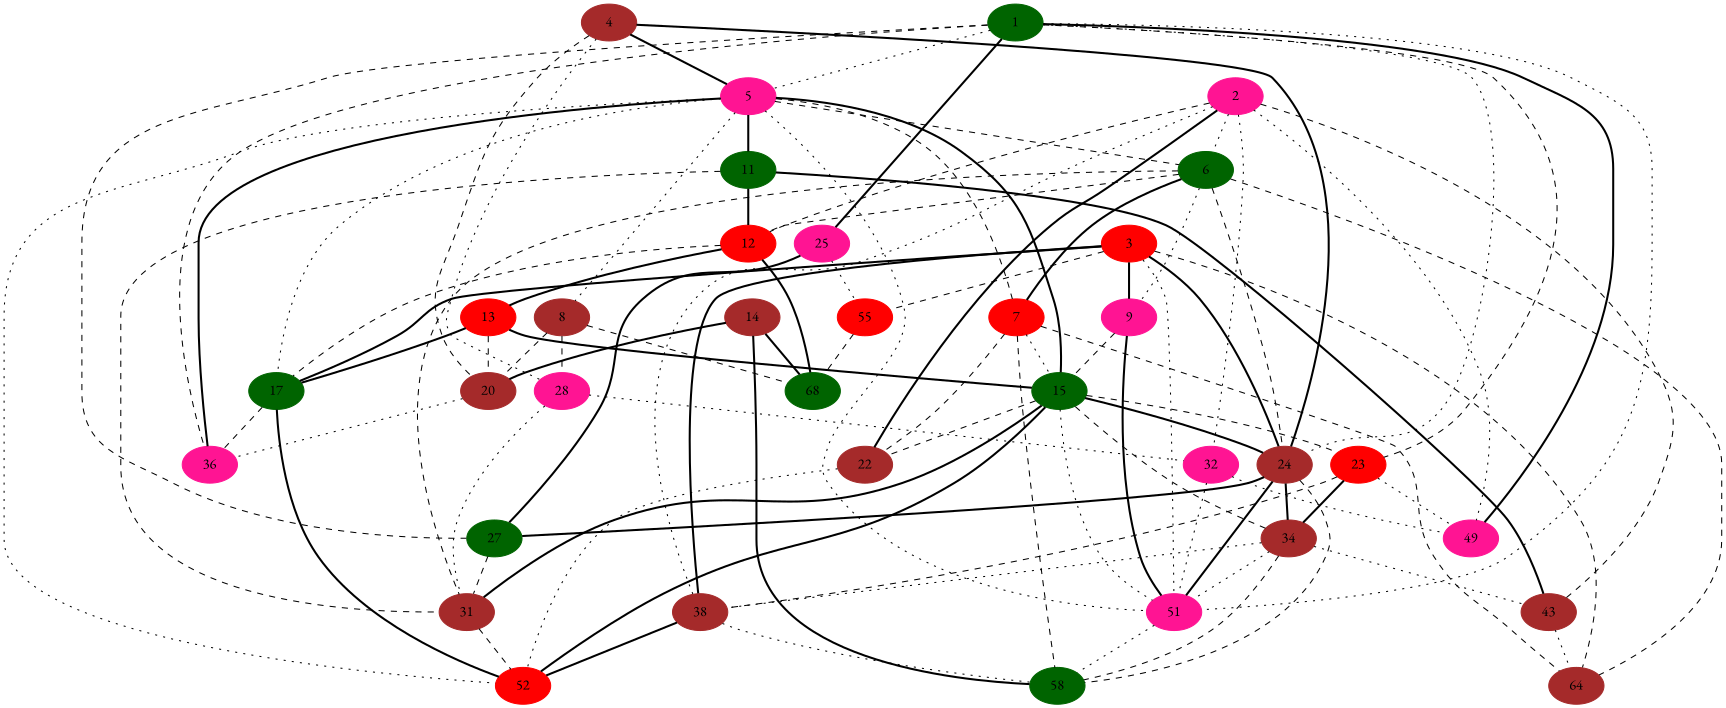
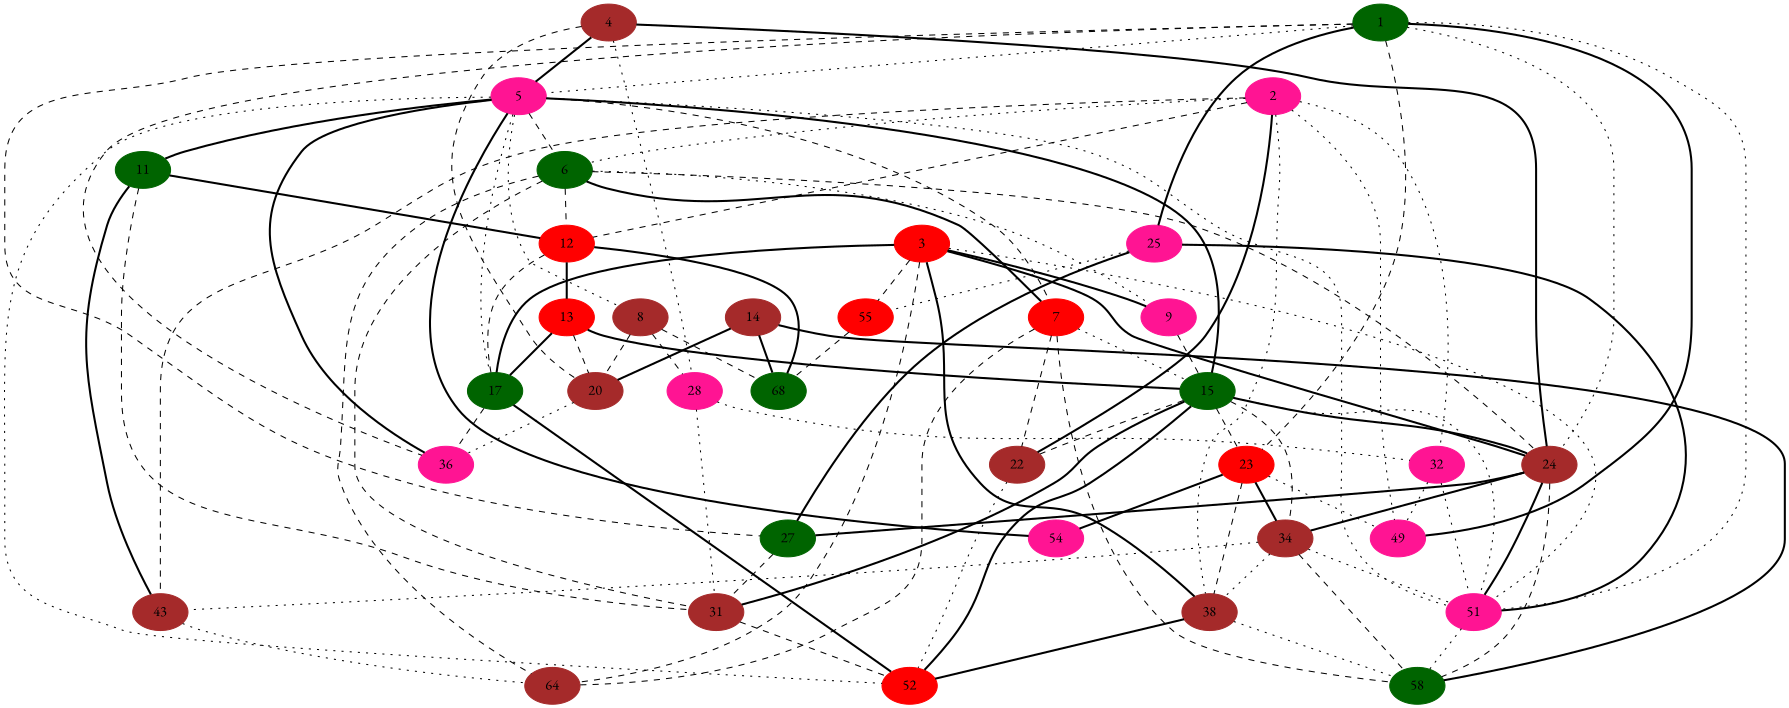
  graph {
    fontname="EB Garamond"
    node [color=brown fontname="EB Garamond" style=filled]
    edge [fontname="EB Garamond" style=bold]
    1 [color=darkgreen super="+36+37"]
    5 [color=deeppink super="+19+10"]
    23 [color=red super="+66"]
    24 [super="+28+49"]
    25 [color=deeppink]
    27 [color=darkgreen]
    n7 [color=deeppink label=36]
    n8 [color=deeppink label=49]
    51 [color=deeppink super="+56+53"]
    6 [color=darkgreen super="+29"]
    17 [color=darkgreen super="+30"]
    7 [color=red super="+46"]
    8
    11 [color=darkgreen]
    15 [color=darkgreen super="+42+47"]
    52 [color=red super="+59"]
+   54 [color=deeppink]
    38 [super="+45"]
    34 [super="+39+48"]
    58 [color=darkgreen super="+69"]
    55 [color=red]
    31 [super="+71"]
    2 [color=deeppink super="+72+57"]
    12 [color=red super="+33"]
    22
    32 [color=deeppink super="+73+40"]
    43
    9 [color=deeppink super="+21"]
    64
    68 [color=darkgreen]
    13 [color=red]
    3 [color=red super="+63+44+16"]
    4
    n34 [color=deeppink label=28]
    20 [super="+26"]
    14
    1 -- 5 [style=dotted]
    1 -- 23 [style=dashed]
    1 -- 24 [style=dotted]
    1 -- 25
    1 -- 27 [style=dashed]
    1 -- n7 [style=dashed]
    1 -- n8
    1 -- 51 [style=dotted]
    5 -- n7
    5 -- 51 [style=dotted]
    5 -- 6 [style=dashed]
    5 -- 17 [style=dotted]
    5 -- 7 [style=dashed]
    5 -- 8 [style=dotted]
    5 -- 11
    5 -- 15
    5 -- 52 [style=dotted]
+   5 -- 54
    23 -- n8 [style=dotted]
+   23 -- 54
    23 -- 38 [style=dashed]
    23 -- 34
    24 -- 27
    24 -- 51
    24 -- 34
    24 -- 58 [style=dashed]
    25 -- 27
-   9 -- 51
+   25 -- 51
    25 -- 55 [style=dotted]
    27 -- 31 [style=dashed]
    51 -- 58 [style=dotted]
    6 -- 24 [style=dashed]
    6 -- 7
    6 -- 31 [style=dashed]
    6 -- 12 [style=dashed]
    6 -- 9 [style=dotted]
    6 -- 64 [style=dashed]
    17 -- n7 [style=dashed]
    17 -- 52
    7 -- 15 [style=dotted]
    7 -- 58 [style=dashed]
    7 -- 22 [style=dashed]
    7 -- 64 [style=dashed]
    8 -- 68 [style=dashed]
    8 -- n34 [style=dashed]
    8 -- 20 [style=dashed]
    11 -- 31 [style=dashed]
    11 -- 12
    11 -- 43
    15 -- 23 [style=dashed]
    15 -- 24 [weight=2]
    15 -- 51 [style=dotted]
    15 -- 52
    15 -- 34 [style=dashed weight=2]
    15 -- 31
    15 -- 22 [style=dashed]
    38 -- 52
    38 -- 58 [style=dotted]
    34 -- 51 [style=dotted]
    34 -- 38 [style=dotted]
    34 -- 58 [style=dashed]
    34 -- 43 [style=dotted]
    55 -- 68 [style=dashed]
    31 -- 52 [style=dashed]
    2 -- n8 [style=dotted]
    2 -- 6 [style=dotted]
    2 -- 38 [style=dotted]
    2 -- 12 [style=dashed]
    2 -- 22
    2 -- 32 [style=dotted weight=2]
    2 -- 43 [style=dashed]
    12 -- 17 [style=dashed]
    12 -- 68
    12 -- 13
    22 -- 52 [style=dotted]
    32 -- n8 [style=dotted]
    32 -- 51 [style=dotted weight=2]
    43 -- 64 [style=dotted]
    9 -- 15 [style=dashed weight=2]
    13 -- 17
    13 -- 15
    13 -- 20 [style=dashed]
    3 -- 24
    3 -- 51 [style=dotted]
    3 -- 17
    3 -- 38
    3 -- 55 [style=dashed weight=2]
    3 -- 9 [weight=3]
    3 -- 64 [style=dashed]
    4 -- 5
    4 -- 24
    4 -- n34 [style=dotted]
    4 -- 20 [style=dashed]
    n34 -- 31 [style=dotted]
    n34 -- 32 [style=dotted]
    20 -- n7 [style=dotted]
    14 -- 58
    14 -- 68
    14 -- 20 [weight=2]
  }
